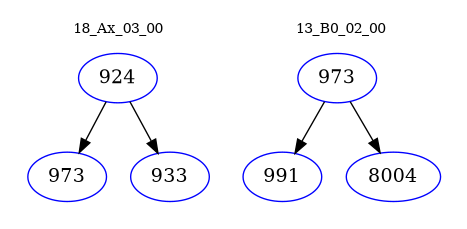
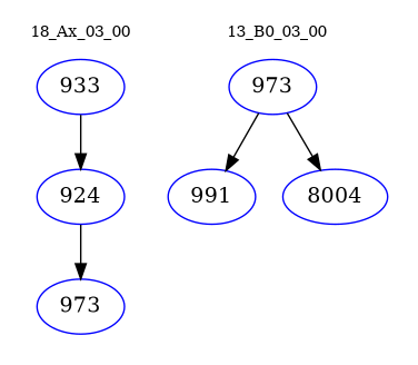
  digraph {
    node [color=blue]
    edge [color=black]
    n1 [label=924]
    n2 [label=973]
    n3 [label=933]
    n4 [label=973]
    n5 [label=991]
    n6 [label=8004]
    subgraph cluster_1 {
      color=white
      fontsize=10
      label="18_Ax_03_00"
      n1
      n2
      n3
    }
    subgraph cluster_2 {
      color=white
      fontsize=10
-     label="13_B0_02_00"
+     label="13_B0_03_00"
      n4
      n5
      n6
    }
    n1 -> n2
-   n1 -> n3
+   n3 -> n1
    n4 -> n5
    n4 -> n6
  }
